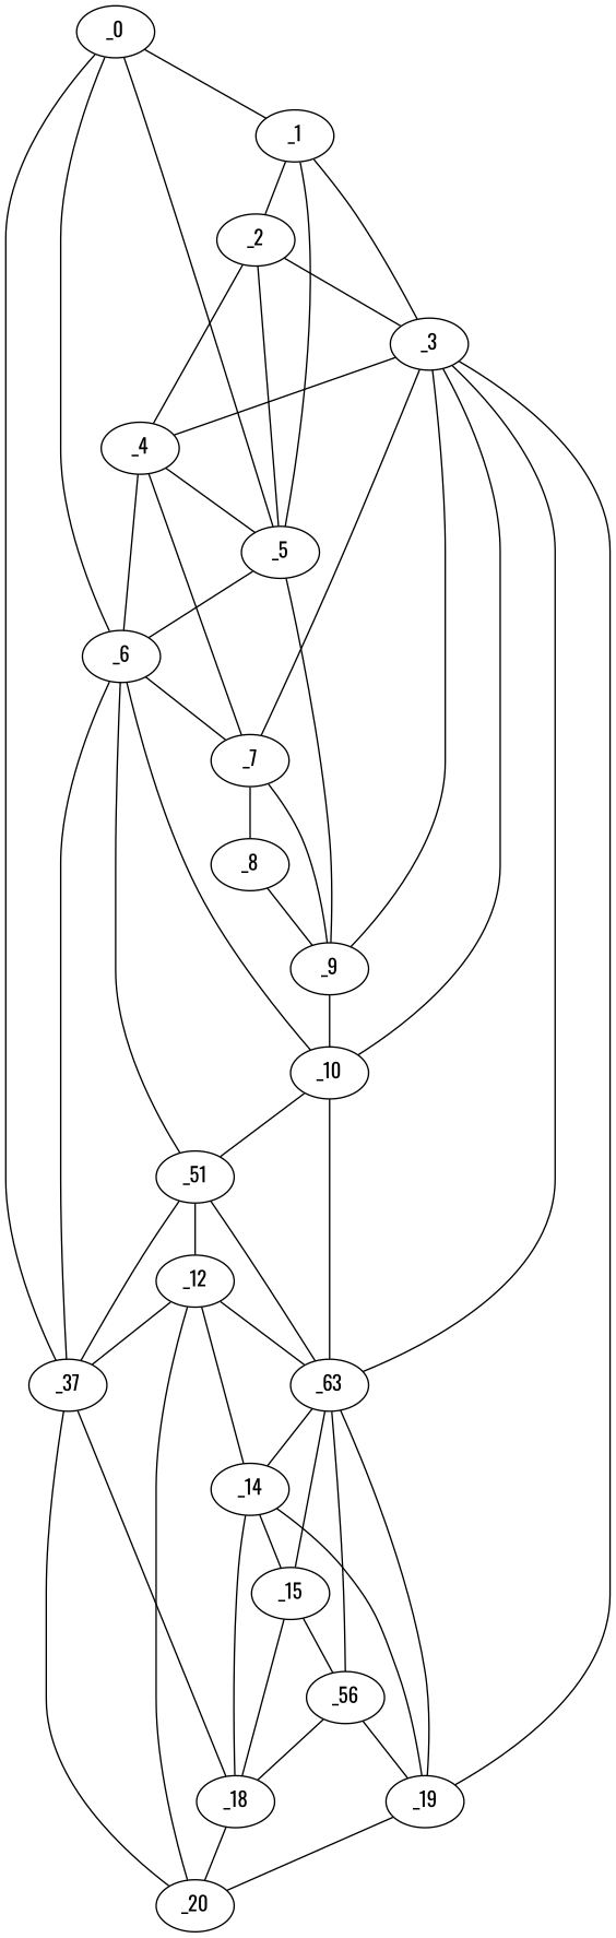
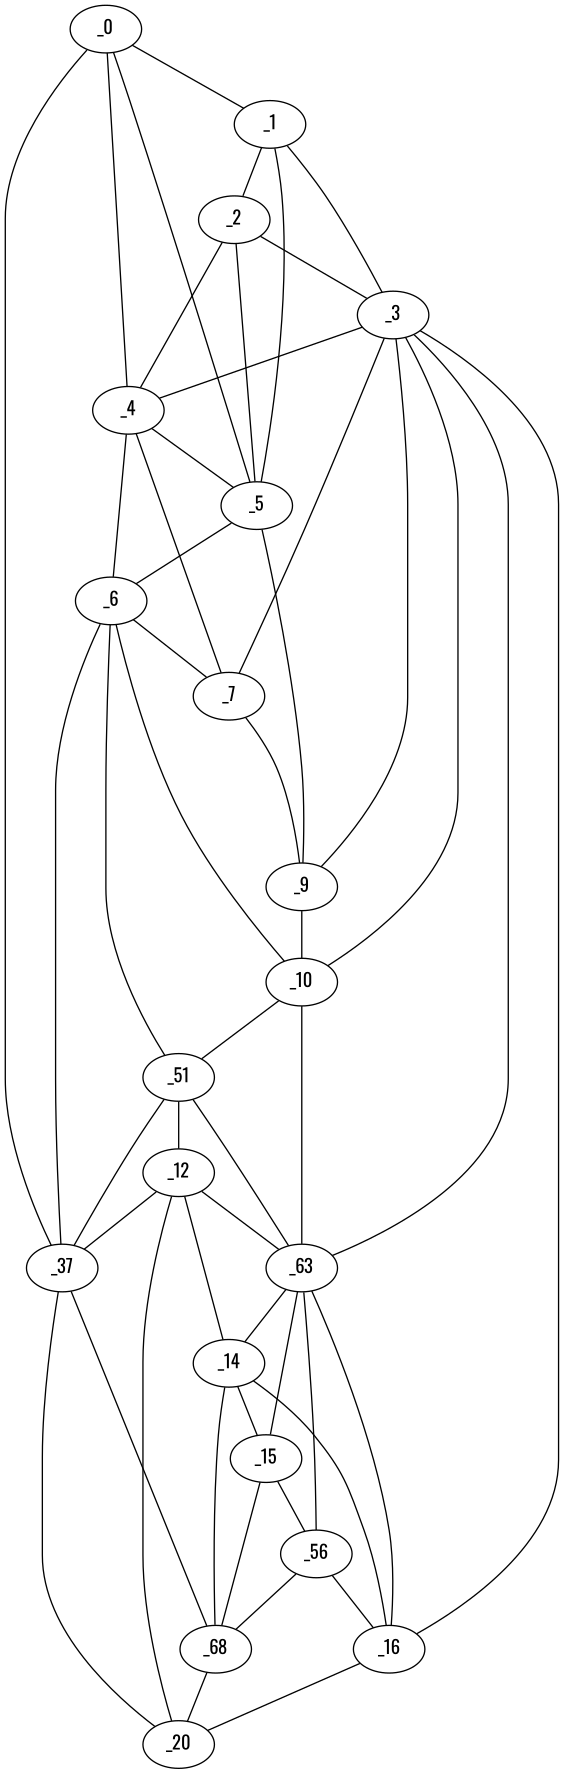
  graph {
    fontname=Oswald
    node [fontname=Oswald x=125 y=43]
    edge [fontname=Oswald valence=2]
    _0 [x=7 y=83]
    _1 [x=8 y=50]
    _5 [x=26 y=57]
    _6 [x=34 y=57]
    n5 [label=_37 x=115 y=94]
    _2 [x=13]
    _3 [x=18 y=34]
    _9 [x=51 y=40]
    _7 [x=37 y=38]
    _10 [x=72 y=42]
    n11 [label=_51 x=89 y=47]
-   _18 [x=118 y=60]
+   _18 [x=118 y=60 label=_68]
    _20 [y=59]
    _4 [x=22 y=41]
    n15 [label=_63 x=96]
-   _19
-   _8 [x=47 y=41]
+   _19 [label=_16]
    _12 [x=95 y=47]
    _14 [x=101 y=46]
    _15 [x=106 y=45]
    n21 [label=_56 x=112 y=44]
    _0 -- _1 [valence=1]
    _0 -- _5
-   _0 -- _6 [valence=1]
+   _0 -- _4 [valence=1]
    _0 -- n5 [valence=1]
    _1 -- _5 [valence=1]
    _1 -- _2
    _1 -- _3 [valence=1]
    _5 -- _6 [valence=1]
    _5 -- _9 [valence=1]
    _6 -- n5
    _6 -- _7
    _6 -- _10
    _6 -- n11
    n5 -- _18 [valence=1]
    n5 -- _20 [valence=1]
    _2 -- _5
    _2 -- _3
    _2 -- _4
    _3 -- _9
    _3 -- _7 [valence=1]
    _3 -- _10
    _3 -- _4
    _3 -- n15 [valence=1]
    _3 -- _19 [valence=1]
    _9 -- _10 [valence=1]
    _7 -- _9
-   _7 -- _8
    _10 -- n11
    _10 -- n15
    n11 -- n5
    n11 -- n15
    n11 -- _12 [valence=1]
    _18 -- _20
    _4 -- _5 [valence=1]
    _4 -- _6
    _4 -- _7
    n15 -- _19 [valence=1]
    n15 -- _14 [valence=1]
    n15 -- _15
    n15 -- n21 [valence=1]
    _19 -- _20 [valence=1]
-   _8 -- _9 [valence=1]
    _12 -- n5
    _12 -- _20
    _12 -- n15
    _12 -- _14
    _14 -- _18 [valence=1]
    _14 -- _19
    _14 -- _15
    _15 -- _18
    _15 -- n21
    n21 -- _18 [valence=1]
    n21 -- _19
  }
